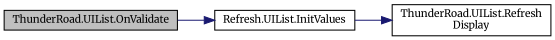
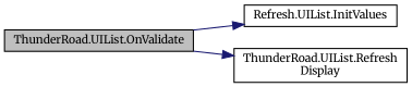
  digraph {
    fontname=Merriweather
    rankdir=LR
    node [color=black fillcolor=white fontname=Merriweather fontsize=10 shape=record style=filled]
    edge [color=midnightblue fontname=Merriweather fontsize=10 labelfontname=Helvetica labelfontsize=10 style=solid]
    n1 [fillcolor=grey75 fontcolor=black height=0.2 label="ThunderRoad.UIList.OnValidate" width=0.4]
    n2 [height=0.2 label="Refresh.UIList.InitValues" width=0.4]
    n3 [height=0.2 label="ThunderRoad.UIList.Refresh\lDisplay" width=0.4]
    n1 -> n2
-   n2 -> n3
+   n1 -> n3
  }
